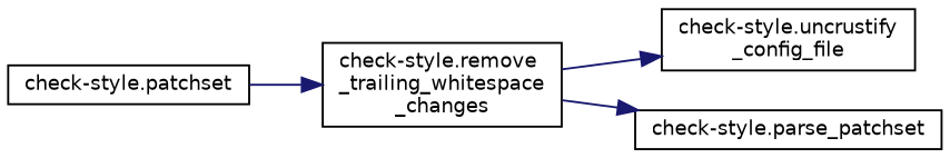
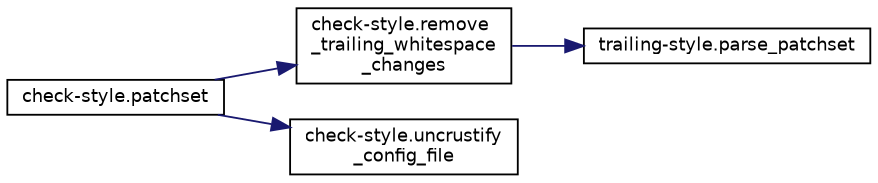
  digraph {
    rankdir=LR
    node [color=black fillcolor=white fontname=Helvetica fontsize=10 shape=record style=filled]
    edge [color=midnightblue fontname=Helvetica fontsize=10 labelfontname=Helvetica labelfontsize=10 style=solid]
    n1 [height=0.2 label="check-style.patchset" width=0.4]
    n2 [height=0.2 label="check-style.remove\l_trailing_whitespace\l_changes" width=0.4]
    n3 [height=0.2 label="check-style.uncrustify\l_config_file" width=0.4]
-   n4 [height=0.2 label="check-style.parse_patchset" width=0.4]
+   n4 [height=0.2 label="trailing-style.parse_patchset" width=0.4]
    n1 -> n2
-   n2 -> n3
+   n1 -> n3
    n2 -> n4
  }
